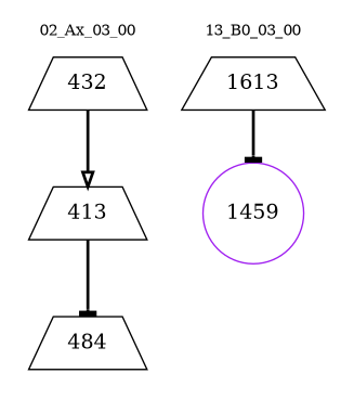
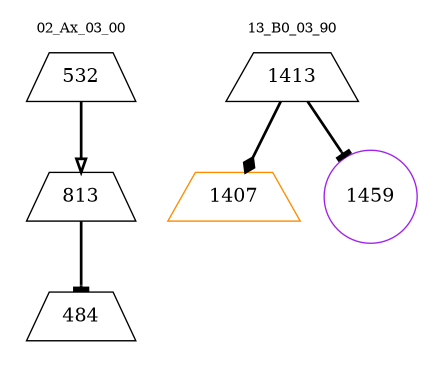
  digraph {
    node [color=black shape=trapezium]
    edge [arrowhead=tee color=black style=bold]
-   n1 [label=432]
-   n2 [label=413]
+   n1 [label=532]
+   n2 [label=813]
    n3 [label=484]
-   n4 [label=1613]
+   n4 [label=1413]
+   n5 [color=darkorange label=1407]
    n6 [color=purple label=1459 shape=circle]
    subgraph cluster_1 {
      color=white
      fontsize=10
      label="02_Ax_03_00"
      n1
      n2
      n3
    }
    subgraph cluster_2 {
      color=white
      fontsize=10
-     label="13_B0_03_00"
+     label="13_B0_03_90"
      n4
+     n5
      n6
    }
    n1 -> n2 [arrowhead=onormal]
    n2 -> n3
+   n4 -> n5 [arrowhead=diamond]
    n4 -> n6
  }
